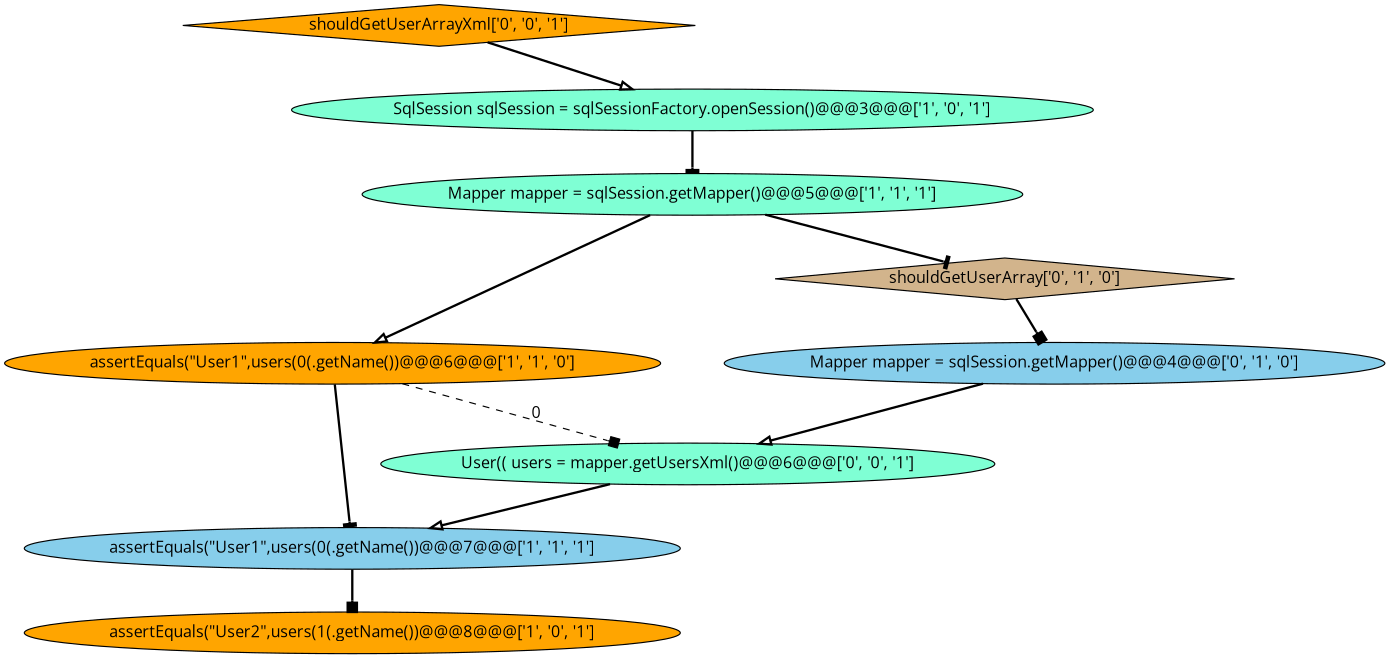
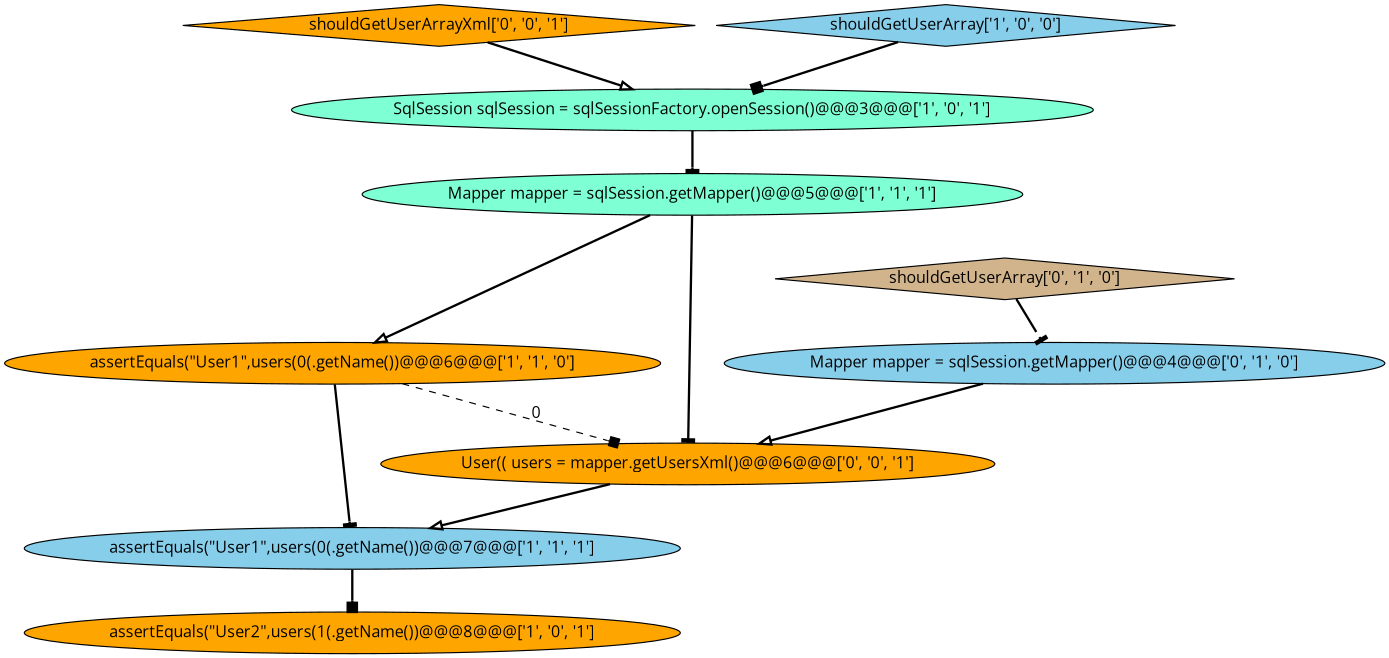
  digraph {
    fontname="Open Sans"
    node [fillcolor=orange fontname="Open Sans" shape=ellipse style=filled]
    edge [arrowhead=onormal fontname="Open Sans" style=bold]
    n1 [fillcolor=aquamarine label="Mapper mapper = sqlSession.getMapper()@@@5@@@['1', '1', '1']"]
    n2 [label="assertEquals(\"User1\",users(0(.getName())@@@6@@@['1', '1', '0']"]
-   n3 [fillcolor=aquamarine label="User(( users = mapper.getUsersXml()@@@6@@@['0', '0', '1']"]
+   n3 [label="User(( users = mapper.getUsersXml()@@@6@@@['0', '0', '1']"]
    n4 [fillcolor=skyblue label="assertEquals(\"User1\",users(0(.getName())@@@7@@@['1', '1', '1']"]
    n5 [label="assertEquals(\"User2\",users(1(.getName())@@@8@@@['1', '0', '1']"]
    n6 [fillcolor=tan label="shouldGetUserArray['0', '1', '0']" shape=diamond]
    n7 [fillcolor=skyblue label="Mapper mapper = sqlSession.getMapper()@@@4@@@['0', '1', '0']"]
    n8 [label="shouldGetUserArrayXml['0', '0', '1']" shape=diamond]
    n9 [fillcolor=aquamarine label="SqlSession sqlSession = sqlSessionFactory.openSession()@@@3@@@['1', '0', '1']"]
+   n10 [fillcolor=skyblue label="shouldGetUserArray['1', '0', '0']" shape=diamond]
    n1 -> n2
-   n1 -> n6 [arrowhead=tee]
+   n1 -> n3 [arrowhead=tee]
    n2 -> n3 [arrowhead=box label=0 style=dashed]
    n2 -> n4 [arrowhead=tee]
    n3 -> n4
    n4 -> n5 [arrowhead=box]
-   n6 -> n7 [arrowhead=box]
+   n6 -> n7 [arrowhead=tee]
    n7 -> n3
    n8 -> n9
    n9 -> n1 [arrowhead=tee]
+   n10 -> n9 [arrowhead=box]
  }
